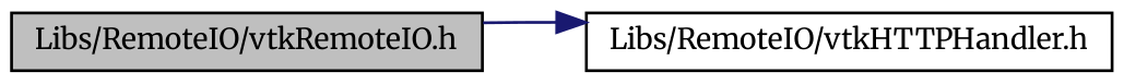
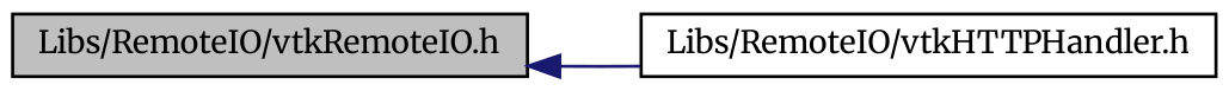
  digraph {
    rankdir=LR
    fontname=Merriweather
    node [color=black fontname=Merriweather fontsize=10 shape=record]
    n1 [fillcolor=grey75 fontcolor=black height=0.2 label="Libs/RemoteIO/vtkRemoteIO.h" style=filled width=0.4]
    n2 [height=0.2 label="Libs/RemoteIO/vtkHTTPHandler.h" width=0.4]
-   n2 -> n1 [color=midnightblue dir=back fontname=Merriweather fontsize=10 labelfontname=Helvetica labelfontsize=10 style=solid]
+   n1 -> n2 [color=midnightblue dir=back fontname=Merriweather fontsize=10 labelfontname=Helvetica labelfontsize=10 style=solid]
  }
